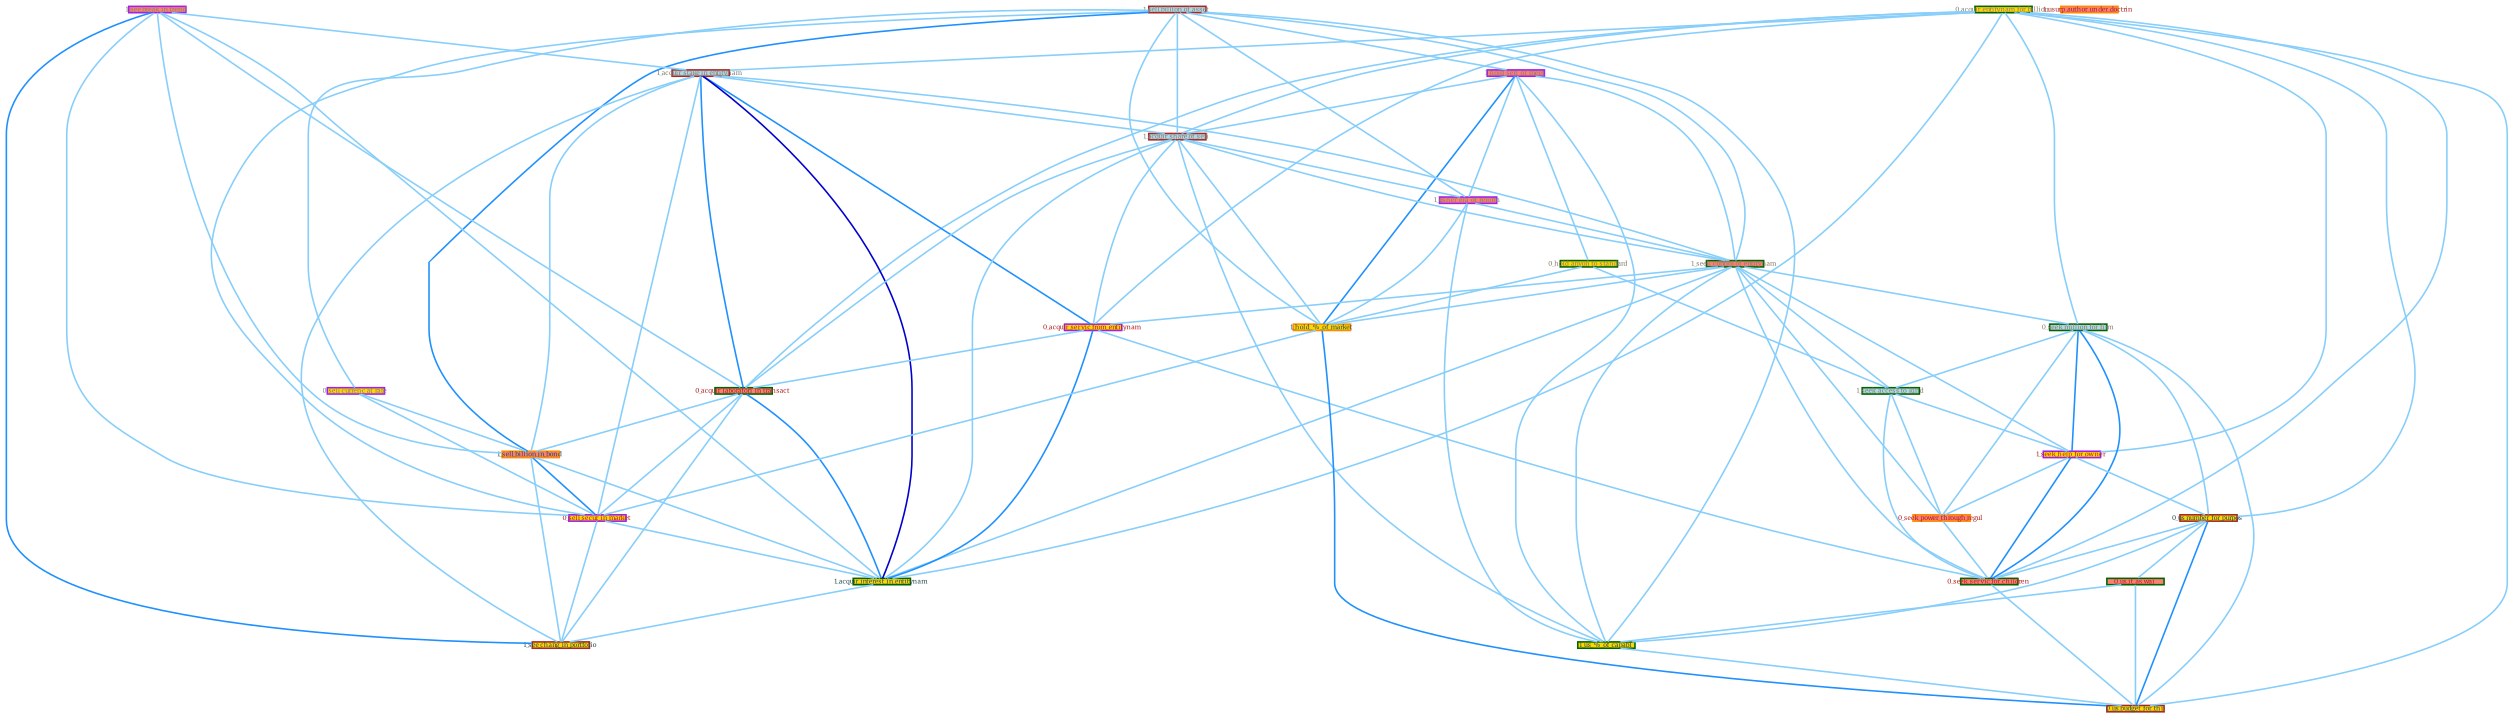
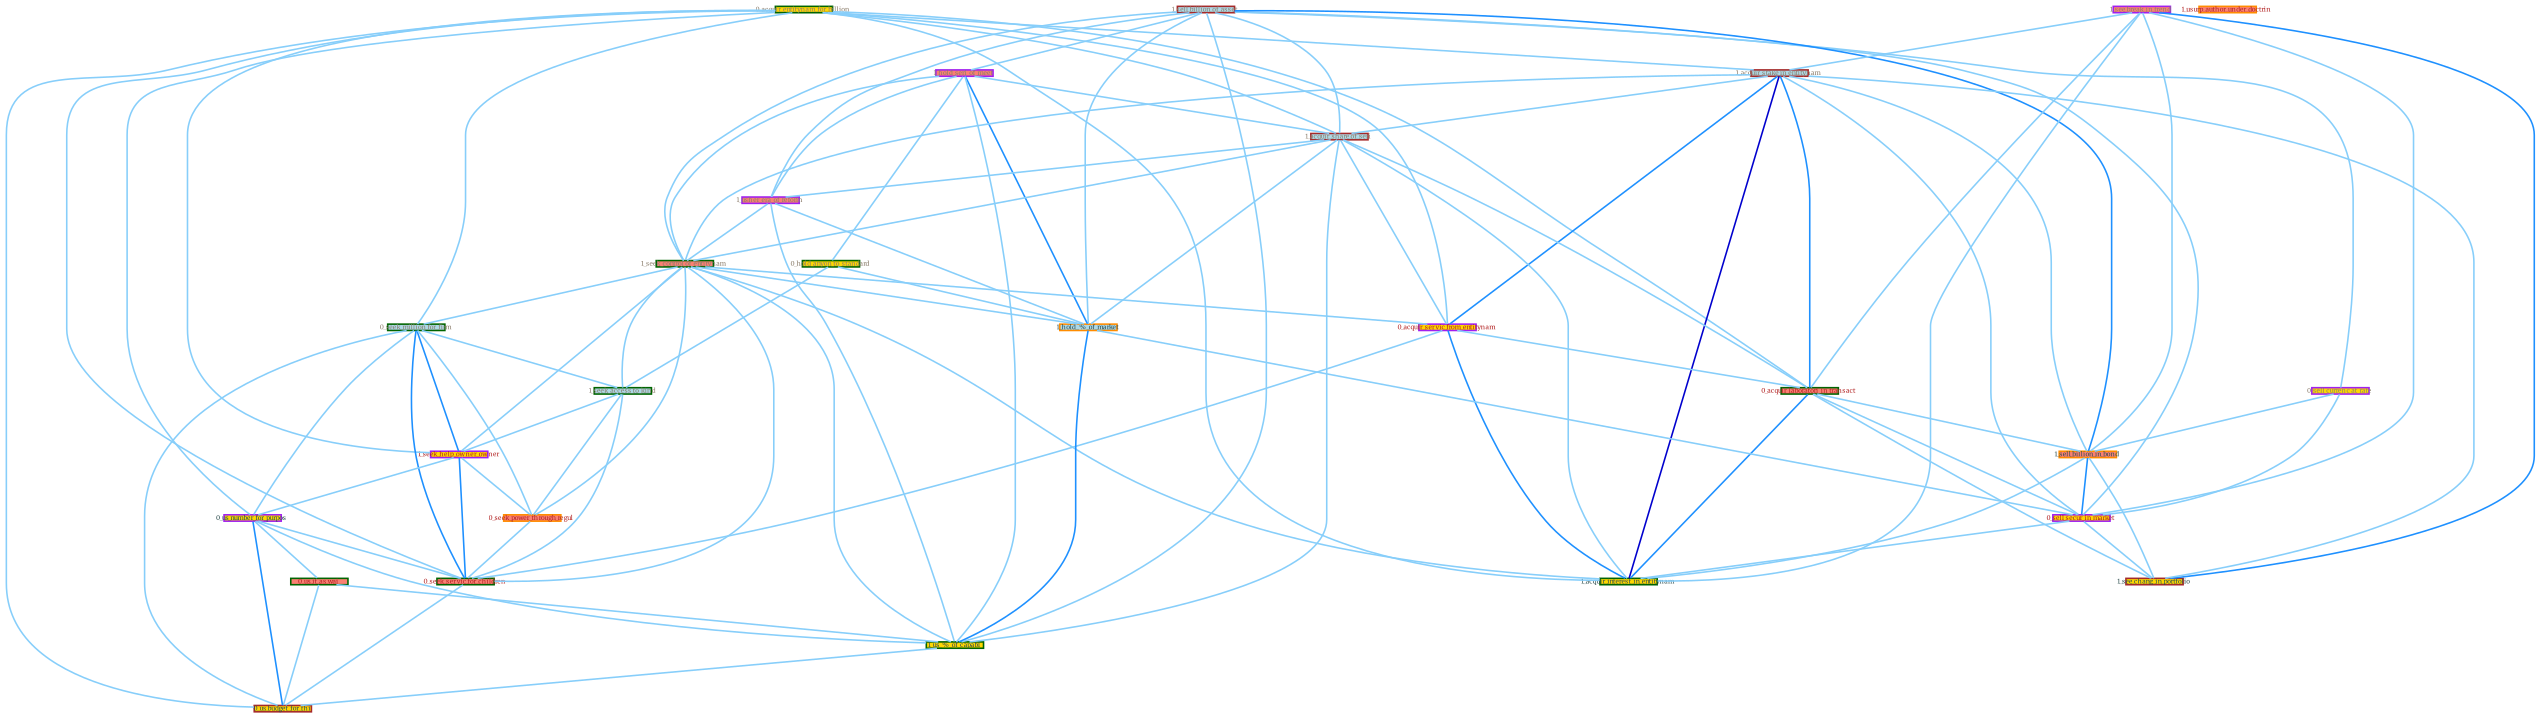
  graph {
    fontname=Merriweather
    node [color=darkgreen fillcolor=gold fixedsize=true fontcolor="#8b7d6b" fontname=Merriweather fontsize=4 shape=polygon style=filled]
    edge [color="#87cefa" fontname=Merriweather w=1]
    "1_sell_billion_of_asset " [color=brown fillcolor=lightblue height=.06 width=.5]
    "0_acquir_entitynam_for_billion " [height=.06 width=.5]
    "1_see_break_in_trend " [color=purple fillcolor=salmon height=.06 width=.5]
    "0_sell_currenc_at_rate " [color=purple height=.06 width=.5]
    "1_hold_seri_of_meet " [color=purple fillcolor=salmon height=.06 width=.5]
    "1_acquir_stake_in_entitynam " [color=brown fillcolor=lightblue height=.06 width=.5]
    "0_hold_anyon_to_standard " [height=.06 width=.5]
    "1_acquir_share_of_seri " [color=brown fillcolor=lightblue height=.06 width=.5]
    "1_usher_era_of_reform " [color=purple fillcolor=salmon height=.06 width=.5]
    "1_seek_control_of_entitynam " [fillcolor=salmon height=.06 width=.5]
    "0_seek_million_for_firm " [fillcolor=lightblue height=.06 width=.5]
    "1_seek_access_to_kind " [fillcolor=lightblue height=.06 width=.5]
-   "1_seek_help_for_owner " [color=purple fontcolor="#b22222" height=.06 width=.5]
+   "1_seek_help_for_owner " [color=purple fontcolor="#b22222" height=.06 width=.5 label="1_seek_help_owner_owner"]
    "0_acquir_servic_from_entitynam " [color=purple fontcolor="#b22222" height=.06 width=.5]
    "0_seek_power_through_regul " [color=darkorange fillcolor=salmon fontcolor="#b22222" height=.06 width=.5]
    "0_acquir_laboratori_in_transact " [fillcolor=salmon fontcolor="#b22222" height=.06 width=.5]
    "0_us_it_as_wai " [fillcolor=salmon fontcolor="#b22222" height=.06 width=.5]
    "1_usurp_author_under_doctrin " [color=darkorange fillcolor=salmon fontcolor="#b22222" height=.06 width=.5]
    "0_sell_secur_in_market " [color=purple fontcolor="#b22222" height=.06 width=.5]
    "0_seek_servic_for_children " [fillcolor=salmon fontcolor="#b22222" height=.06 width=.5]
-   "1_hold_%_of_market " [color=darkorange fontcolor="#2f4f4f" height=.06 width=.5]
+   "1_hold_%_of_market " [color=darkorange fillcolor=lightblue fontcolor="#2f4f4f" height=.06 width=.5]
    "1_sell_billion_in_bond " [color=darkorange fillcolor=salmon fontcolor="#2f4f4f" height=.06 width=.5]
    "1_us_%_of_capabl " [fontcolor="#2f4f4f" height=.06 width=.5]
-   "0_us_number_for_purpos " [color=brown fontcolor="#2f4f4f" height=.06 width=.5]
+   "0_us_number_for_purpos " [color=purple fontcolor="#2f4f4f" height=.06 width=.5]
    "1_acquir_interest_in_entitynam " [fontcolor="#2f4f4f" height=.06 width=.5]
    "0_us_budget_for_thi " [color=brown fontcolor="#2f4f4f" height=.06 width=.5]
    "1_see_chang_in_portfolio " [color=brown fontcolor="#2f4f4f" height=.06 width=.5]
    subgraph sub_1 {
      "1_sell_billion_of_asset "
      "0_acquir_entitynam_for_billion "
      "1_see_break_in_trend "
      "0_sell_currenc_at_rate "
      "1_hold_seri_of_meet "
      "1_acquir_stake_in_entitynam "
      "0_hold_anyon_to_standard "
      "1_acquir_share_of_seri "
      "1_usher_era_of_reform "
      "1_seek_control_of_entitynam "
      "0_seek_million_for_firm "
      "1_seek_access_to_kind "
    }
    subgraph sub_2 {
      "1_seek_help_for_owner "
      "0_acquir_servic_from_entitynam "
      "0_seek_power_through_regul "
      "0_acquir_laboratori_in_transact "
      "0_us_it_as_wai "
      "1_usurp_author_under_doctrin "
      "0_sell_secur_in_market "
      "0_seek_servic_for_children "
    }
    "1_sell_billion_of_asset " -- "0_sell_currenc_at_rate "
    "1_sell_billion_of_asset " -- "1_hold_seri_of_meet "
    "1_sell_billion_of_asset " -- "1_acquir_share_of_seri "
    "1_sell_billion_of_asset " -- "1_usher_era_of_reform "
    "1_sell_billion_of_asset " -- "1_seek_control_of_entitynam "
    "1_sell_billion_of_asset " -- "0_sell_secur_in_market "
    "1_sell_billion_of_asset " -- "1_hold_%_of_market "
    "1_sell_billion_of_asset " -- "1_sell_billion_in_bond " [color="#1e90ff" w=2]
    "1_sell_billion_of_asset " -- "1_us_%_of_capabl "
    "0_acquir_entitynam_for_billion " -- "1_acquir_stake_in_entitynam "
    "0_acquir_entitynam_for_billion " -- "1_acquir_share_of_seri "
    "0_acquir_entitynam_for_billion " -- "0_seek_million_for_firm "
    "0_acquir_entitynam_for_billion " -- "1_seek_help_for_owner "
    "0_acquir_entitynam_for_billion " -- "0_acquir_servic_from_entitynam "
    "0_acquir_entitynam_for_billion " -- "0_acquir_laboratori_in_transact "
    "0_acquir_entitynam_for_billion " -- "0_seek_servic_for_children "
    "0_acquir_entitynam_for_billion " -- "0_us_number_for_purpos "
    "0_acquir_entitynam_for_billion " -- "1_acquir_interest_in_entitynam "
    "0_acquir_entitynam_for_billion " -- "0_us_budget_for_thi "
    "1_see_break_in_trend " -- "1_acquir_stake_in_entitynam "
    "1_see_break_in_trend " -- "0_acquir_laboratori_in_transact "
    "1_see_break_in_trend " -- "0_sell_secur_in_market "
    "1_see_break_in_trend " -- "1_sell_billion_in_bond "
    "1_see_break_in_trend " -- "1_acquir_interest_in_entitynam "
    "1_see_break_in_trend " -- "1_see_chang_in_portfolio " [color="#1e90ff" w=2]
    "0_sell_currenc_at_rate " -- "0_sell_secur_in_market "
    "0_sell_currenc_at_rate " -- "1_sell_billion_in_bond "
    "1_hold_seri_of_meet " -- "0_hold_anyon_to_standard "
    "1_hold_seri_of_meet " -- "1_acquir_share_of_seri "
    "1_hold_seri_of_meet " -- "1_usher_era_of_reform "
    "1_hold_seri_of_meet " -- "1_seek_control_of_entitynam "
    "1_hold_seri_of_meet " -- "1_hold_%_of_market " [color="#1e90ff" w=2]
    "1_hold_seri_of_meet " -- "1_us_%_of_capabl "
    "1_acquir_stake_in_entitynam " -- "1_acquir_share_of_seri "
    "1_acquir_stake_in_entitynam " -- "1_seek_control_of_entitynam "
    "1_acquir_stake_in_entitynam " -- "0_acquir_servic_from_entitynam " [color="#1e90ff" w=2]
    "1_acquir_stake_in_entitynam " -- "0_acquir_laboratori_in_transact " [color="#1e90ff" w=2]
    "1_acquir_stake_in_entitynam " -- "0_sell_secur_in_market "
    "1_acquir_stake_in_entitynam " -- "1_sell_billion_in_bond "
    "1_acquir_stake_in_entitynam " -- "1_acquir_interest_in_entitynam " [color="#0000cd" w=3]
    "1_acquir_stake_in_entitynam " -- "1_see_chang_in_portfolio "
    "0_hold_anyon_to_standard " -- "1_seek_access_to_kind "
    "0_hold_anyon_to_standard " -- "1_hold_%_of_market "
    "1_acquir_share_of_seri " -- "1_usher_era_of_reform "
    "1_acquir_share_of_seri " -- "1_seek_control_of_entitynam "
    "1_acquir_share_of_seri " -- "0_acquir_servic_from_entitynam "
    "1_acquir_share_of_seri " -- "0_acquir_laboratori_in_transact "
    "1_acquir_share_of_seri " -- "1_hold_%_of_market "
    "1_acquir_share_of_seri " -- "1_us_%_of_capabl "
    "1_acquir_share_of_seri " -- "1_acquir_interest_in_entitynam "
    "1_usher_era_of_reform " -- "1_seek_control_of_entitynam "
    "1_usher_era_of_reform " -- "1_hold_%_of_market "
    "1_usher_era_of_reform " -- "1_us_%_of_capabl "
    "1_seek_control_of_entitynam " -- "0_seek_million_for_firm "
    "1_seek_control_of_entitynam " -- "1_seek_access_to_kind "
    "1_seek_control_of_entitynam " -- "1_seek_help_for_owner "
    "1_seek_control_of_entitynam " -- "0_acquir_servic_from_entitynam "
    "1_seek_control_of_entitynam " -- "0_seek_power_through_regul "
    "1_seek_control_of_entitynam " -- "0_seek_servic_for_children "
    "1_seek_control_of_entitynam " -- "1_hold_%_of_market "
    "1_seek_control_of_entitynam " -- "1_us_%_of_capabl "
    "1_seek_control_of_entitynam " -- "1_acquir_interest_in_entitynam "
    "0_seek_million_for_firm " -- "1_seek_access_to_kind "
    "0_seek_million_for_firm " -- "1_seek_help_for_owner " [color="#1e90ff" w=2]
    "0_seek_million_for_firm " -- "0_seek_power_through_regul "
    "0_seek_million_for_firm " -- "0_seek_servic_for_children " [color="#1e90ff" w=2]
    "0_seek_million_for_firm " -- "0_us_number_for_purpos "
    "0_seek_million_for_firm " -- "0_us_budget_for_thi "
    "1_seek_access_to_kind " -- "1_seek_help_for_owner "
    "1_seek_access_to_kind " -- "0_seek_power_through_regul "
    "1_seek_access_to_kind " -- "0_seek_servic_for_children "
    "1_seek_help_for_owner " -- "0_seek_power_through_regul "
    "1_seek_help_for_owner " -- "0_seek_servic_for_children " [color="#1e90ff" w=2]
    "1_seek_help_for_owner " -- "0_us_number_for_purpos "
    "0_acquir_servic_from_entitynam " -- "0_acquir_laboratori_in_transact "
    "0_acquir_servic_from_entitynam " -- "0_seek_servic_for_children "
    "0_acquir_servic_from_entitynam " -- "1_acquir_interest_in_entitynam " [color="#1e90ff" w=2]
    "0_seek_power_through_regul " -- "0_seek_servic_for_children "
    "0_acquir_laboratori_in_transact " -- "0_sell_secur_in_market "
    "0_acquir_laboratori_in_transact " -- "1_sell_billion_in_bond "
    "0_acquir_laboratori_in_transact " -- "1_acquir_interest_in_entitynam " [color="#1e90ff" w=2]
    "0_acquir_laboratori_in_transact " -- "1_see_chang_in_portfolio "
    "0_us_it_as_wai " -- "1_us_%_of_capabl "
    "0_us_it_as_wai " -- "0_us_budget_for_thi "
    "0_sell_secur_in_market " -- "1_acquir_interest_in_entitynam "
    "0_sell_secur_in_market " -- "1_see_chang_in_portfolio "
    "0_seek_servic_for_children " -- "0_us_budget_for_thi "
    "1_hold_%_of_market " -- "0_sell_secur_in_market "
-   "1_hold_%_of_market " -- "0_us_budget_for_thi " [color="#1e90ff" w=2]
+   "1_hold_%_of_market " -- "1_us_%_of_capabl " [color="#1e90ff" w=2]
    "1_sell_billion_in_bond " -- "0_sell_secur_in_market " [color="#1e90ff" w=2]
    "1_sell_billion_in_bond " -- "1_acquir_interest_in_entitynam "
    "1_sell_billion_in_bond " -- "1_see_chang_in_portfolio "
    "1_us_%_of_capabl " -- "0_us_budget_for_thi "
    "0_us_number_for_purpos " -- "0_us_it_as_wai "
    "0_us_number_for_purpos " -- "0_seek_servic_for_children "
    "0_us_number_for_purpos " -- "1_us_%_of_capabl "
    "0_us_number_for_purpos " -- "0_us_budget_for_thi " [color="#1e90ff" w=2]
-   "1_acquir_interest_in_entitynam " -- "1_see_chang_in_portfolio "
  }
